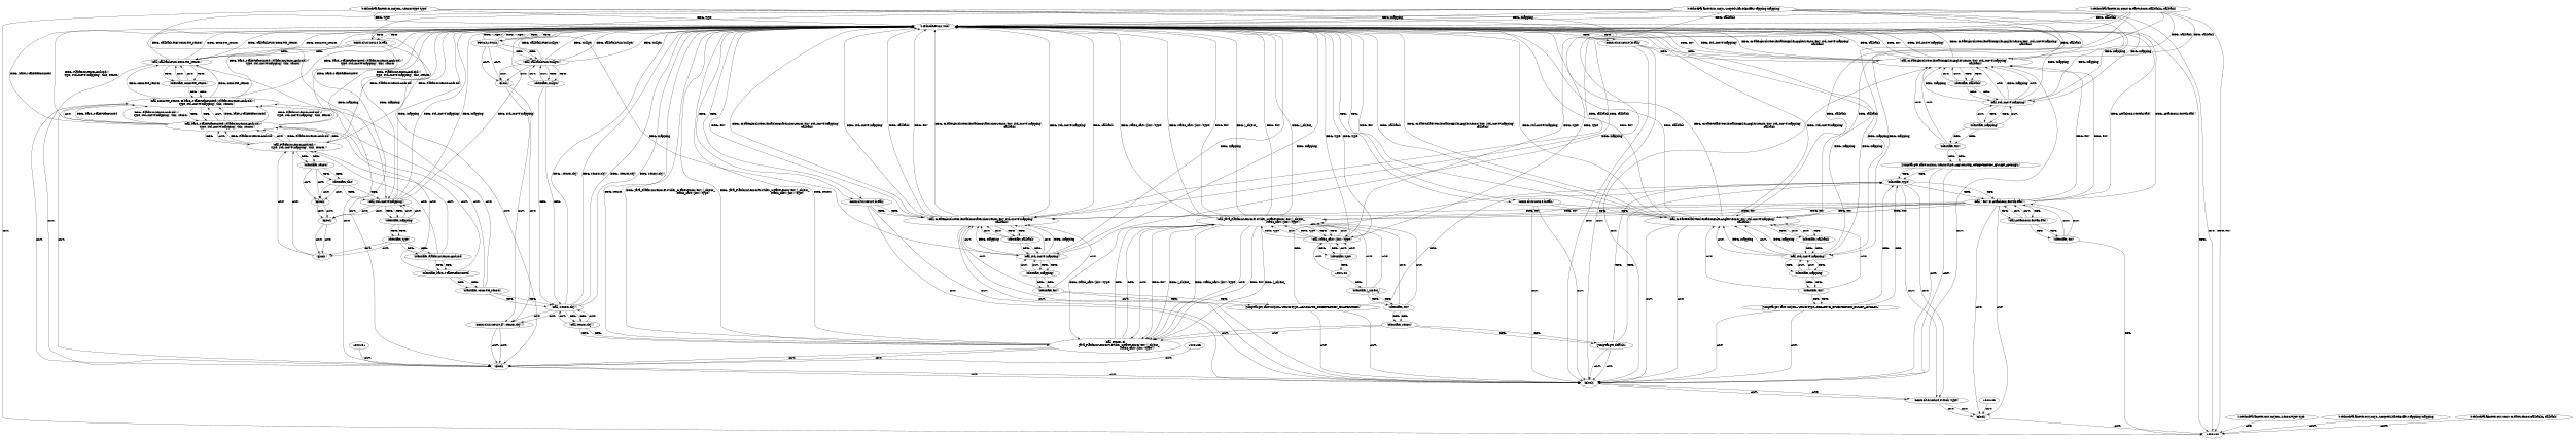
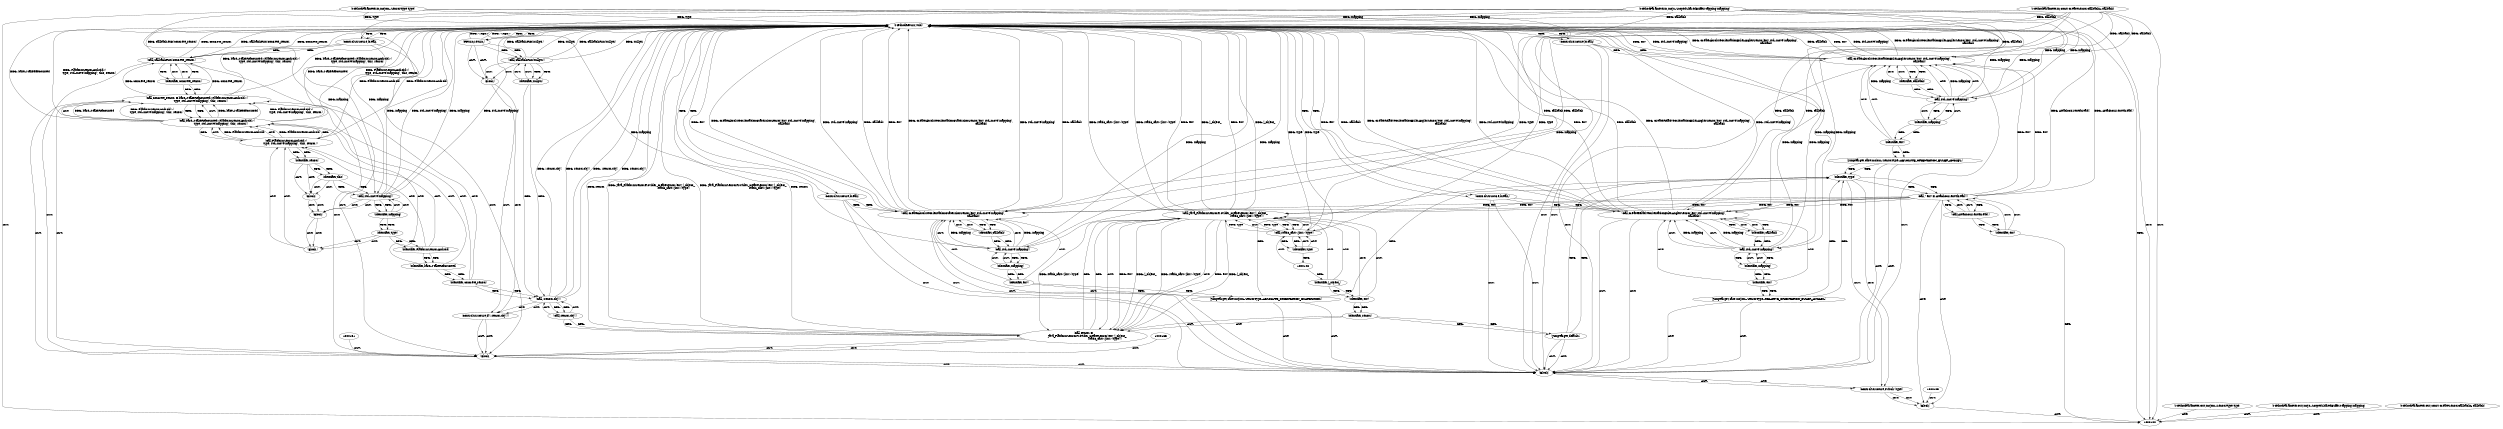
  digraph {
    n1 [label="(MethodReturn,void)"]
    n2 [label="(ControlStructure,break;)"]
    n3 [label="(ControlStructure,break;)"]
    n4 [label="(ControlStructure,break;)"]
    n5 [label="(Return,return;)"]
    n6 [label="(ControlStructure,break;)"]
    1000100
    n8 [label="(Call,CreateAbsoluteOrientationEulerAnglesSensor(env, std::move(mapping),\n                                                 callback))"]
    n9 [label="(Block,)"]
    n10 [label="(Call,CreateAbsoluteOrientationQuaternionSensor(env, std::move(mapping),\n                                                callback))"]
    n11 [label="(Call,CreateRelativeOrientationEulerAnglesSensor(env, std::move(mapping),\n                                                 callback))"]
    n12 [label="(Block,)"]
    n13 [label="(Call,callback.Run(nullptr))"]
    n14 [label="(Block,)"]
    n15 [label="(Call,callback.Run(concrete_sensor))"]
    n16 [label="(Identifier,callback)"]
    n17 [label="(Call,std::move(mapping))"]
    n18 [label="(Identifier,mapping)"]
    n19 [label="(ControlStructure,switch (type))"]
    n20 [label="(JumpTarget,case mojom::SensorType::ABSOLUTE_ORIENTATION_QUATERNION:)"]
    n21 [label="(Identifier,type)"]
    n22 [label="(Call,* env = AttachCurrentThread())"]
    n23 [label="(Identifier,env)"]
    n24 [label="(Identifier,callback)"]
    n25 [label="(Call,std::move(mapping))"]
    n26 [label="(Identifier,mapping)"]
    n27 [label="(JumpTarget,case mojom::SensorType::RELATIVE_ORIENTATION_EULER_ANGLES:)"]
    n28 [label="(Identifier,env)"]
    n29 [label="(Identifier,callback)"]
    n30 [label="(Call,std::move(mapping))"]
    n31 [label="(Identifier,mapping)"]
    n32 [label="(MethodParameterIn,mojom::SensorType type)"]
    n33 [label="(Call,static_cast<jint>(type))"]
    n34 [label="(Call,Java_PlatformSensorProvider_createSensor(env, j_object_,\n                                                   static_cast<jint>(type)))"]
    n35 [label="(Identifier,type)"]
    n36 [label="(MethodParameterOut,mojom::SensorType type)"]
    n37 [label="(JumpTarget,default:)"]
    n38 [label="(Call,sensor =\n          Java_PlatformSensorProvider_createSensor(env, j_object_,\n                                                   static_cast<jint>(type)))"]
    n39 [label="(Identifier,sensor)"]
    n40 [label="(Identifier,env)"]
    n41 [label="(Identifier,j_object_)"]
    1000142
    n43 [label="(Call,!sensor.obj())"]
    n44 [label="(Call,sensor.obj())"]
    n45 [label="(ControlStructure,if (!sensor.obj()))"]
    n46 [label="(Identifier,nullptr)"]
    n47 [label="(MethodParameterIn,mojo::ScopedSharedBufferMapping mapping)"]
    n48 [label="(Call,std::move(mapping))"]
    n49 [label="(Block,)"]
    n50 [label="(Identifier,mapping)"]
    n51 [label="(MethodParameterOut,mojo::ScopedSharedBufferMapping mapping)"]
    n52 [label="(Call,concrete_sensor = base::MakeRefCounted<PlatformSensorAndroid>(\n          type, std::move(mapping), this, sensor))"]
    n53 [label="(Call,base::MakeRefCounted<PlatformSensorAndroid>(\n          type, std::move(mapping), this, sensor))"]
    n54 [label="(Call,PlatformSensorAndroid>(\n          type, std::move(mapping), this, sensor))"]
    n55 [label="(Identifier,concrete_sensor)"]
    n56 [label="(Identifier,concrete_sensor)"]
    n57 [label="(Identifier,sensor)"]
    n58 [label="(Identifier,base::MakeRefCounted)"]
    n59 [label="(Block,)"]
    n60 [label="(Identifier,this)"]
    n61 [label="(Identifier,PlatformSensorAndroid)"]
    n62 [label="(Block,)"]
    n63 [label="(Identifier,type)"]
    n64 [label="(Block,)"]
    n65 [label="(MethodParameterIn,const CreateSensorCallback& callback)"]
    n66 [label="(MethodParameterOut,const CreateSensorCallback& callback)"]
    n67 [label="(Identifier,env)"]
    n68 [label="(Call,AttachCurrentThread())"]
    n69 [label="(JumpTarget,case mojom::SensorType::ABSOLUTE_ORIENTATION_EULER_ANGLES:)"]
    n70 [label="(Identifier,env)"]
    1000135
    1000151
    1000105
    n1 -> n2 [label="CFG: "]
    n1 -> n2 [label="CFG: "]
    n1 -> n3 [label="CFG: "]
    n1 -> n3 [label="CFG: "]
    n1 -> n4 [label="CFG: "]
    n1 -> n4 [label="CFG: "]
    n1 -> n5 [label="CFG: "]
    n1 -> n5 [label="CFG: "]
    n1 -> n6 [label="CFG: "]
    n1 -> n6 [label="CFG: "]
    n1 -> 1000100 [label="CFG: "]
    n2 -> n8 [label="CFG: "]
    n2 -> n8 [label="CFG: "]
    n2 -> n9 [label="AST: "]
    n2 -> n9 [label="AST: "]
    n3 -> n9 [label="AST: "]
    n3 -> n9 [label="AST: "]
    n3 -> n10 [label="CFG: "]
    n3 -> n10 [label="CFG: "]
    n4 -> n9 [label="AST: "]
    n4 -> n9 [label="AST: "]
    n4 -> n11 [label="CFG: "]
    n4 -> n11 [label="CFG: "]
    n5 -> n1 [label="DDG: <RET>"]
    n5 -> n1 [label="DDG: <RET>"]
    n5 -> n12 [label="AST: "]
    n5 -> n12 [label="AST: "]
    n5 -> n13 [label="CFG: "]
    n5 -> n13 [label="CFG: "]
    n6 -> n14 [label="AST: "]
    n6 -> n14 [label="AST: "]
    n6 -> n15 [label="CFG: "]
    n6 -> n15 [label="CFG: "]
    n8 -> n1 [label="DDG: callback"]
    n8 -> n1 [label="DDG: env"]
    n8 -> n1 [label="DDG: std::move(mapping)"]
    n8 -> n1 [label="DDG: CreateAbsoluteOrientationEulerAnglesSensor(env, std::move(mapping),\n                                                 callback)"]
    n8 -> n1 [label="DDG: callback"]
    n8 -> n1 [label="DDG: env"]
    n8 -> n1 [label="DDG: std::move(mapping)"]
    n8 -> n1 [label="DDG: CreateAbsoluteOrientationEulerAnglesSensor(env, std::move(mapping),\n                                                 callback)"]
    n8 -> n9 [label="AST: "]
    n8 -> n9 [label="AST: "]
    n8 -> n16 [label="CFG: "]
    n8 -> n16 [label="CFG: "]
    n9 -> n19 [label="AST: "]
    n9 -> n19 [label="AST: "]
    n10 -> n1 [label="DDG: env"]
    n10 -> n1 [label="DDG: CreateAbsoluteOrientationQuaternionSensor(env, std::move(mapping),\n                                                callback)"]
    n10 -> n1 [label="DDG: std::move(mapping)"]
    n10 -> n1 [label="DDG: callback"]
    n10 -> n1 [label="DDG: env"]
    n10 -> n1 [label="DDG: CreateAbsoluteOrientationQuaternionSensor(env, std::move(mapping),\n                                                callback)"]
    n10 -> n1 [label="DDG: std::move(mapping)"]
    n10 -> n1 [label="DDG: callback"]
    n10 -> n9 [label="AST: "]
    n10 -> n9 [label="AST: "]
    n10 -> n24 [label="CFG: "]
    n10 -> n24 [label="CFG: "]
    n11 -> n1 [label="DDG: CreateRelativeOrientationEulerAnglesSensor(env, std::move(mapping),\n                                                 callback)"]
    n11 -> n1 [label="DDG: std::move(mapping)"]
    n11 -> n1 [label="DDG: env"]
    n11 -> n1 [label="DDG: callback"]
    n11 -> n1 [label="DDG: CreateRelativeOrientationEulerAnglesSensor(env, std::move(mapping),\n                                                 callback)"]
    n11 -> n1 [label="DDG: std::move(mapping)"]
    n11 -> n1 [label="DDG: env"]
    n11 -> n1 [label="DDG: callback"]
    n11 -> n9 [label="AST: "]
    n11 -> n9 [label="AST: "]
    n11 -> n29 [label="CFG: "]
    n11 -> n29 [label="CFG: "]
    n12 -> n45 [label="AST: "]
    n12 -> n45 [label="AST: "]
    n13 -> n1 [label="DDG: nullptr"]
    n13 -> n1 [label="DDG: callback.Run(nullptr)"]
    n13 -> n1 [label="DDG: nullptr"]
    n13 -> n1 [label="DDG: callback.Run(nullptr)"]
    n13 -> n12 [label="AST: "]
    n13 -> n12 [label="AST: "]
    n13 -> n46 [label="CFG: "]
    n13 -> n46 [label="CFG: "]
    n14 -> n9 [label="AST: "]
    n14 -> n9 [label="AST: "]
    n15 -> n1 [label="DDG: callback.Run(concrete_sensor)"]
    n15 -> n1 [label="DDG: concrete_sensor"]
    n15 -> n1 [label="DDG: callback.Run(concrete_sensor)"]
    n15 -> n1 [label="DDG: concrete_sensor"]
    n15 -> n14 [label="AST: "]
    n15 -> n14 [label="AST: "]
    n15 -> n55 [label="CFG: "]
    n15 -> n55 [label="CFG: "]
    n16 -> n8 [label="AST: "]
    n16 -> n8 [label="AST: "]
    n16 -> n17 [label="CFG: "]
    n16 -> n17 [label="CFG: "]
    n17 -> n1 [label="DDG: mapping"]
    n17 -> n1 [label="DDG: mapping"]
    n17 -> n8 [label="AST: "]
    n17 -> n8 [label="DDG: mapping"]
    n17 -> n8 [label="AST: "]
    n17 -> n8 [label="DDG: mapping"]
    n17 -> n18 [label="CFG: "]
    n17 -> n18 [label="CFG: "]
    n18 -> n17 [label="AST: "]
    n18 -> n17 [label="AST: "]
    n18 -> n70 [label="CFG: "]
    n18 -> n70 [label="CFG: "]
    n19 -> n64 [label="AST: "]
    n19 -> n64 [label="AST: "]
    n20 -> n9 [label="AST: "]
    n20 -> n9 [label="AST: "]
    n20 -> n21 [label="CFG: "]
    n20 -> n21 [label="CFG: "]
    n21 -> n19 [label="AST: "]
    n21 -> n19 [label="AST: "]
    n21 -> n22 [label="CFG: "]
    n21 -> n22 [label="CFG: "]
    n22 -> n1 [label="DDG: AttachCurrentThread()"]
    n22 -> n1 [label="DDG: AttachCurrentThread()"]
    n22 -> n8 [label="DDG: env"]
    n22 -> n8 [label="DDG: env"]
    n22 -> n10 [label="DDG: env"]
    n22 -> n10 [label="DDG: env"]
    n22 -> n11 [label="DDG: env"]
    n22 -> n11 [label="DDG: env"]
    n22 -> n34 [label="DDG: env"]
    n22 -> n34 [label="DDG: env"]
    n22 -> n64 [label="AST: "]
    n22 -> n64 [label="AST: "]
    n22 -> n68 [label="CFG: "]
    n22 -> n68 [label="CFG: "]
    n23 -> n10 [label="AST: "]
    n23 -> n10 [label="AST: "]
    n23 -> n20 [label="CFG: "]
    n23 -> n20 [label="CFG: "]
    n24 -> n10 [label="AST: "]
    n24 -> n10 [label="AST: "]
    n24 -> n25 [label="CFG: "]
    n24 -> n25 [label="CFG: "]
    n25 -> n1 [label="DDG: mapping"]
    n25 -> n1 [label="DDG: mapping"]
    n25 -> n10 [label="AST: "]
    n25 -> n10 [label="DDG: mapping"]
    n25 -> n10 [label="AST: "]
    n25 -> n10 [label="DDG: mapping"]
    n25 -> n26 [label="CFG: "]
    n25 -> n26 [label="CFG: "]
    n26 -> n23 [label="CFG: "]
    n26 -> n23 [label="CFG: "]
    n26 -> n25 [label="AST: "]
    n26 -> n25 [label="AST: "]
    n27 -> n9 [label="AST: "]
    n27 -> n9 [label="AST: "]
    n27 -> n21 [label="CFG: "]
    n27 -> n21 [label="CFG: "]
    n28 -> n11 [label="AST: "]
    n28 -> n11 [label="AST: "]
    n28 -> n27 [label="CFG: "]
    n28 -> n27 [label="CFG: "]
    n29 -> n11 [label="AST: "]
    n29 -> n11 [label="AST: "]
    n29 -> n30 [label="CFG: "]
    n29 -> n30 [label="CFG: "]
    n30 -> n1 [label="DDG: mapping"]
    n30 -> n1 [label="DDG: mapping"]
    n30 -> n11 [label="AST: "]
    n30 -> n11 [label="DDG: mapping"]
    n30 -> n11 [label="AST: "]
    n30 -> n11 [label="DDG: mapping"]
    n30 -> n31 [label="CFG: "]
    n30 -> n31 [label="CFG: "]
    n31 -> n28 [label="CFG: "]
    n31 -> n28 [label="CFG: "]
    n31 -> n30 [label="AST: "]
    n31 -> n30 [label="AST: "]
    n32 -> n1 [label="DDG: type"]
    n32 -> n1 [label="DDG: type"]
    n32 -> 1000100 [label="AST: "]
    n32 -> n33 [label="DDG: type"]
    n32 -> n33 [label="DDG: type"]
    n33 -> n1 [label="DDG: type"]
    n33 -> n1 [label="DDG: type"]
    n33 -> n34 [label="AST: "]
    n33 -> n34 [label="DDG: type"]
    n33 -> n34 [label="AST: "]
    n33 -> n34 [label="DDG: type"]
    n33 -> n35 [label="CFG: "]
    n33 -> n35 [label="CFG: "]
    n34 -> n1 [label="DDG: static_cast<jint>(type)"]
    n34 -> n1 [label="DDG: env"]
    n34 -> n1 [label="DDG: j_object_"]
    n34 -> n1 [label="DDG: static_cast<jint>(type)"]
    n34 -> n1 [label="DDG: env"]
    n34 -> n1 [label="DDG: j_object_"]
    n34 -> n33 [label="CFG: "]
    n34 -> n33 [label="CFG: "]
    n34 -> n38 [label="AST: "]
    n34 -> n38 [label="DDG: env"]
    n34 -> n38 [label="DDG: j_object_"]
    n34 -> n38 [label="DDG: static_cast<jint>(type)"]
    n34 -> n38 [label="AST: "]
    n34 -> n38 [label="DDG: env"]
    n34 -> n38 [label="DDG: j_object_"]
    n34 -> n38 [label="DDG: static_cast<jint>(type)"]
    n35 -> n33 [label="AST: "]
    n35 -> n33 [label="AST: "]
    n35 -> 1000142 [label="CFG: "]
    n36 -> 1000100 [label="AST: "]
    n37 -> n9 [label="AST: "]
    n37 -> n9 [label="AST: "]
    n37 -> n21 [label="CFG: "]
    n37 -> n21 [label="CFG: "]
    n38 -> n1 [label="DDG: Java_PlatformSensorProvider_createSensor(env, j_object_,\n                                                   static_cast<jint>(type))"]
    n38 -> n1 [label="DDG: sensor"]
    n38 -> n1 [label="DDG: Java_PlatformSensorProvider_createSensor(env, j_object_,\n                                                   static_cast<jint>(type))"]
    n38 -> n1 [label="DDG: sensor"]
    n38 -> n14 [label="AST: "]
    n38 -> n14 [label="AST: "]
    n38 -> n34 [label="CFG: "]
    n38 -> n34 [label="CFG: "]
    n39 -> n37 [label="CFG: "]
    n39 -> n37 [label="CFG: "]
    n39 -> n38 [label="AST: "]
    n39 -> n38 [label="AST: "]
    n40 -> n34 [label="AST: "]
    n40 -> n34 [label="AST: "]
    n40 -> n39 [label="CFG: "]
    n40 -> n39 [label="CFG: "]
    n41 -> n34 [label="AST: "]
    n41 -> n34 [label="AST: "]
    n41 -> n40 [label="CFG: "]
    n41 -> n40 [label="CFG: "]
    1000142 -> n33 [label="AST: "]
    1000142 -> n41 [label="CFG: "]
    n43 -> n1 [label="DDG: !sensor.obj()"]
    n43 -> n1 [label="DDG: sensor.obj()"]
    n43 -> n1 [label="DDG: !sensor.obj()"]
    n43 -> n1 [label="DDG: sensor.obj()"]
    n43 -> n44 [label="CFG: "]
    n43 -> n44 [label="CFG: "]
    n43 -> n45 [label="AST: "]
    n43 -> n45 [label="AST: "]
    n44 -> n38 [label="CFG: "]
    n44 -> n38 [label="CFG: "]
    n44 -> n43 [label="AST: "]
    n44 -> n43 [label="AST: "]
    n45 -> n14 [label="AST: "]
    n45 -> n14 [label="AST: "]
    n46 -> n13 [label="AST: "]
    n46 -> n13 [label="AST: "]
    n46 -> n43 [label="CFG: "]
    n46 -> n43 [label="CFG: "]
    n47 -> n1 [label="DDG: mapping"]
    n47 -> n1 [label="DDG: mapping"]
    n47 -> 1000100 [label="AST: "]
    n47 -> n17 [label="DDG: mapping"]
    n47 -> n17 [label="DDG: mapping"]
    n47 -> n25 [label="DDG: mapping"]
    n47 -> n25 [label="DDG: mapping"]
    n47 -> n30 [label="DDG: mapping"]
    n47 -> n30 [label="DDG: mapping"]
    n47 -> n48 [label="DDG: mapping"]
    n47 -> n48 [label="DDG: mapping"]
    n48 -> n1 [label="DDG: mapping"]
    n48 -> n1 [label="DDG: std::move(mapping)"]
    n48 -> n1 [label="DDG: mapping"]
    n48 -> n1 [label="DDG: std::move(mapping)"]
    n48 -> n49 [label="AST: "]
    n48 -> n49 [label="AST: "]
    n48 -> n50 [label="CFG: "]
    n48 -> n50 [label="CFG: "]
    n49 -> n62 [label="AST: "]
    n49 -> n62 [label="AST: "]
    n50 -> n48 [label="AST: "]
    n50 -> n48 [label="AST: "]
    n50 -> n63 [label="CFG: "]
    n50 -> n63 [label="CFG: "]
    n51 -> 1000100 [label="AST: "]
    n52 -> n1 [label="DDG: base::MakeRefCounted<PlatformSensorAndroid>(\n          type, std::move(mapping), this, sensor)"]
    n52 -> n1 [label="DDG: base::MakeRefCounted<PlatformSensorAndroid>(\n          type, std::move(mapping), this, sensor)"]
    n52 -> n14 [label="AST: "]
    n52 -> n14 [label="AST: "]
    n52 -> n15 [label="DDG: concrete_sensor"]
    n52 -> n15 [label="DDG: concrete_sensor"]
    n52 -> n53 [label="CFG: "]
    n52 -> n53 [label="CFG: "]
    n53 -> n1 [label="DDG: base::MakeRefCounted"]
    n53 -> n1 [label="DDG: PlatformSensorAndroid>(\n          type, std::move(mapping), this, sensor)"]
    n53 -> n1 [label="DDG: base::MakeRefCounted"]
    n53 -> n1 [label="DDG: PlatformSensorAndroid>(\n          type, std::move(mapping), this, sensor)"]
    n53 -> n52 [label="AST: "]
    n53 -> n52 [label="DDG: base::MakeRefCounted"]
    n53 -> n52 [label="DDG: PlatformSensorAndroid>(\n          type, std::move(mapping), this, sensor)"]
    n53 -> n52 [label="AST: "]
    n53 -> n52 [label="DDG: base::MakeRefCounted"]
    n53 -> n52 [label="DDG: PlatformSensorAndroid>(\n          type, std::move(mapping), this, sensor)"]
    n53 -> n54 [label="CFG: "]
    n53 -> n54 [label="CFG: "]
    n54 -> n1 [label="DDG: PlatformSensorAndroid"]
    n54 -> n1 [label="DDG: PlatformSensorAndroid"]
    n54 -> n53 [label="AST: "]
    n54 -> n53 [label="DDG: PlatformSensorAndroid"]
    n54 -> n53 [label="AST: "]
    n54 -> n53 [label="DDG: PlatformSensorAndroid"]
    n54 -> n57 [label="CFG: "]
    n54 -> n57 [label="CFG: "]
    n55 -> n15 [label="AST: "]
    n55 -> n15 [label="AST: "]
    n55 -> n52 [label="CFG: "]
    n55 -> n52 [label="CFG: "]
    n56 -> n43 [label="CFG: "]
    n56 -> n43 [label="CFG: "]
    n56 -> n52 [label="AST: "]
    n56 -> n52 [label="AST: "]
    n57 -> n59 [label="AST: "]
    n57 -> n59 [label="AST: "]
    n57 -> n60 [label="CFG: "]
    n57 -> n60 [label="CFG: "]
    n58 -> n53 [label="AST: "]
    n58 -> n53 [label="AST: "]
    n58 -> n56 [label="CFG: "]
    n58 -> n56 [label="CFG: "]
    n59 -> n49 [label="AST: "]
    n59 -> n49 [label="AST: "]
    n60 -> n48 [label="CFG: "]
    n60 -> n48 [label="CFG: "]
    n60 -> n59 [label="AST: "]
    n60 -> n59 [label="AST: "]
    n61 -> n54 [label="AST: "]
    n61 -> n54 [label="AST: "]
    n61 -> n58 [label="CFG: "]
    n61 -> n58 [label="CFG: "]
    n62 -> n54 [label="AST: "]
    n62 -> n54 [label="AST: "]
    n63 -> n61 [label="CFG: "]
    n63 -> n61 [label="CFG: "]
    n63 -> n62 [label="AST: "]
    n63 -> n62 [label="AST: "]
    n64 -> 1000100 [label="AST: "]
    n65 -> n1 [label="DDG: callback"]
    n65 -> n1 [label="DDG: callback"]
-   n65 -> 1000100 [label="DDG: env"]
+   n65 -> 1000100 [label="AST: "]
    n65 -> n8 [label="DDG: callback"]
    n65 -> n8 [label="DDG: callback"]
    n65 -> n10 [label="DDG: callback"]
    n65 -> n10 [label="DDG: callback"]
    n65 -> n11 [label="DDG: callback"]
    n65 -> n11 [label="DDG: callback"]
    n66 -> 1000100 [label="AST: "]
    n67 -> 1000100 [label="CFG: "]
    n67 -> n22 [label="AST: "]
    n67 -> n22 [label="AST: "]
    n68 -> n22 [label="AST: "]
    n68 -> n22 [label="AST: "]
    n68 -> n67 [label="CFG: "]
    n68 -> n67 [label="CFG: "]
    n69 -> n9 [label="AST: "]
    n69 -> n9 [label="AST: "]
    n69 -> n21 [label="CFG: "]
    n69 -> n21 [label="CFG: "]
    n70 -> n8 [label="AST: "]
    n70 -> n8 [label="AST: "]
    n70 -> n69 [label="CFG: "]
    n70 -> n69 [label="CFG: "]
    1000135 -> n14 [label="AST: "]
    1000151 -> n14 [label="AST: "]
    1000105 -> n64 [label="AST: "]
  }
